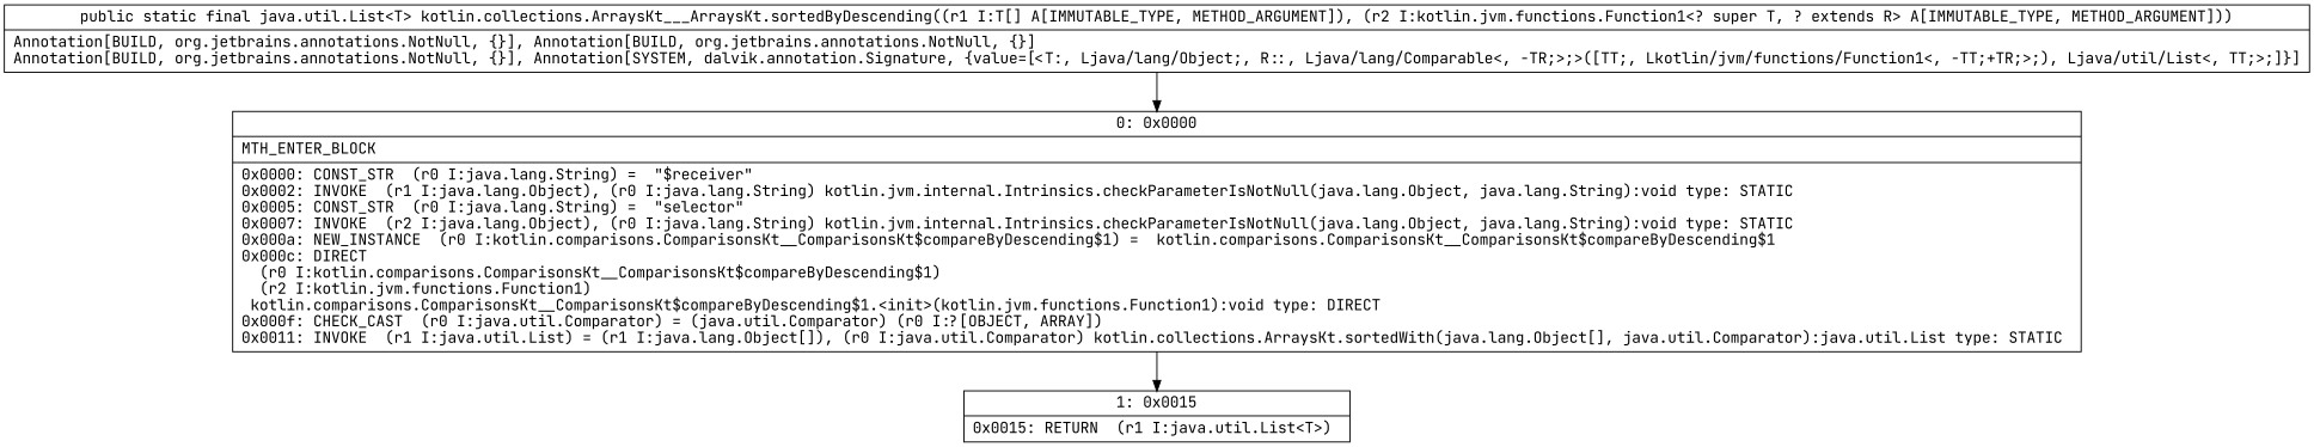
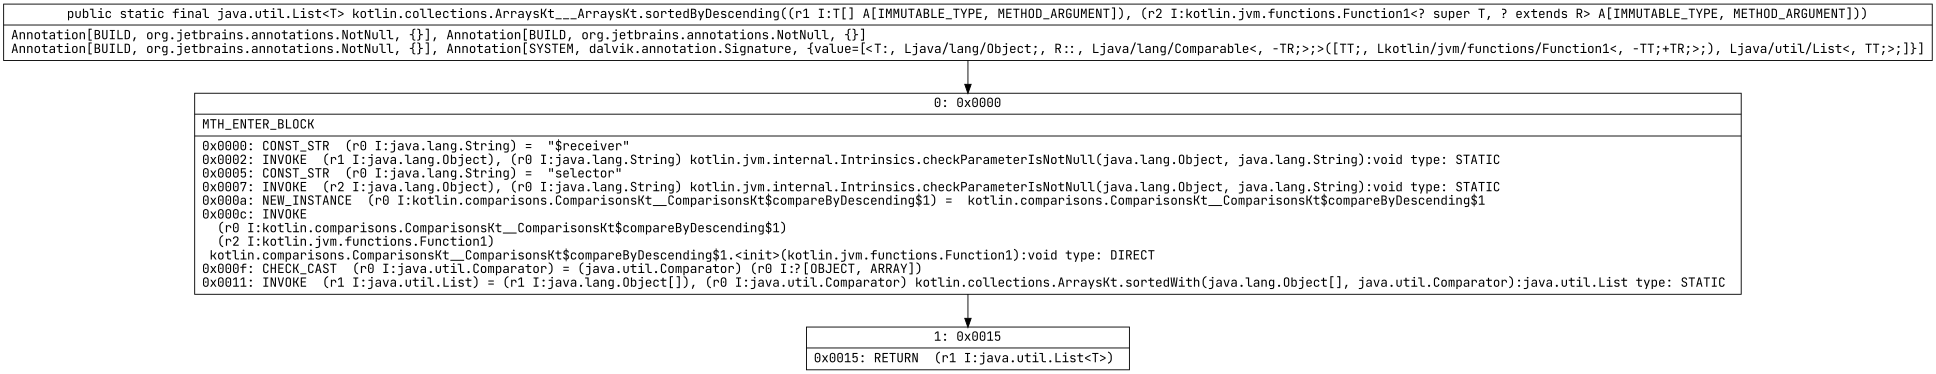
  digraph {
    fontname="JetBrains Mono"
    node [shape=record fontname="JetBrains Mono"]
    edge [fontname="JetBrains Mono"]
-   n1 [label="{0\:\ 0x0000|MTH_ENTER_BLOCK\l|0x0000: CONST_STR  (r0 I:java.lang.String) =  \"$receiver\" \l0x0002: INVOKE  (r1 I:java.lang.Object), (r0 I:java.lang.String) kotlin.jvm.internal.Intrinsics.checkParameterIsNotNull(java.lang.Object, java.lang.String):void type: STATIC \l0x0005: CONST_STR  (r0 I:java.lang.String) =  \"selector\" \l0x0007: INVOKE  (r2 I:java.lang.Object), (r0 I:java.lang.String) kotlin.jvm.internal.Intrinsics.checkParameterIsNotNull(java.lang.Object, java.lang.String):void type: STATIC \l0x000a: NEW_INSTANCE  (r0 I:kotlin.comparisons.ComparisonsKt__ComparisonsKt$compareByDescending$1) =  kotlin.comparisons.ComparisonsKt__ComparisonsKt$compareByDescending$1 \l0x000c: DIRECT  \l  (r0 I:kotlin.comparisons.ComparisonsKt__ComparisonsKt$compareByDescending$1)\l  (r2 I:kotlin.jvm.functions.Function1)\l kotlin.comparisons.ComparisonsKt__ComparisonsKt$compareByDescending$1.\<init\>(kotlin.jvm.functions.Function1):void type: DIRECT \l0x000f: CHECK_CAST  (r0 I:java.util.Comparator) = (java.util.Comparator) (r0 I:?[OBJECT, ARRAY]) \l0x0011: INVOKE  (r1 I:java.util.List) = (r1 I:java.lang.Object[]), (r0 I:java.util.Comparator) kotlin.collections.ArraysKt.sortedWith(java.lang.Object[], java.util.Comparator):java.util.List type: STATIC \l}"]
+   n1 [label="{0\:\ 0x0000|MTH_ENTER_BLOCK\l|0x0000: CONST_STR  (r0 I:java.lang.String) =  \"$receiver\" \l0x0002: INVOKE  (r1 I:java.lang.Object), (r0 I:java.lang.String) kotlin.jvm.internal.Intrinsics.checkParameterIsNotNull(java.lang.Object, java.lang.String):void type: STATIC \l0x0005: CONST_STR  (r0 I:java.lang.String) =  \"selector\" \l0x0007: INVOKE  (r2 I:java.lang.Object), (r0 I:java.lang.String) kotlin.jvm.internal.Intrinsics.checkParameterIsNotNull(java.lang.Object, java.lang.String):void type: STATIC \l0x000a: NEW_INSTANCE  (r0 I:kotlin.comparisons.ComparisonsKt__ComparisonsKt$compareByDescending$1) =  kotlin.comparisons.ComparisonsKt__ComparisonsKt$compareByDescending$1 \l0x000c: INVOKE  \l  (r0 I:kotlin.comparisons.ComparisonsKt__ComparisonsKt$compareByDescending$1)\l  (r2 I:kotlin.jvm.functions.Function1)\l kotlin.comparisons.ComparisonsKt__ComparisonsKt$compareByDescending$1.\<init\>(kotlin.jvm.functions.Function1):void type: DIRECT \l0x000f: CHECK_CAST  (r0 I:java.util.Comparator) = (java.util.Comparator) (r0 I:?[OBJECT, ARRAY]) \l0x0011: INVOKE  (r1 I:java.util.List) = (r1 I:java.lang.Object[]), (r0 I:java.util.Comparator) kotlin.collections.ArraysKt.sortedWith(java.lang.Object[], java.util.Comparator):java.util.List type: STATIC \l}"]
    n2 [label="{1\:\ 0x0015|0x0015: RETURN  (r1 I:java.util.List\<T\>) \l}"]
    n3 [label="{public static final java.util.List\<T\> kotlin.collections.ArraysKt___ArraysKt.sortedByDescending((r1 I:T[] A[IMMUTABLE_TYPE, METHOD_ARGUMENT]), (r2 I:kotlin.jvm.functions.Function1\<? super T, ? extends R\> A[IMMUTABLE_TYPE, METHOD_ARGUMENT]))  | Annotation[BUILD, org.jetbrains.annotations.NotNull, \{\}], Annotation[BUILD, org.jetbrains.annotations.NotNull, \{\}]\lAnnotation[BUILD, org.jetbrains.annotations.NotNull, \{\}], Annotation[SYSTEM, dalvik.annotation.Signature, \{value=[\<T:, Ljava\/lang\/Object;, R::, Ljava\/lang\/Comparable\<, \-TR;\>;\>([TT;, Lkotlin\/jvm\/functions\/Function1\<, \-TT;+TR;\>;), Ljava\/util\/List\<, TT;\>;]\}]\l}"]
    n1 -> n2
    n3 -> n1
  }
